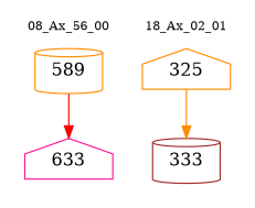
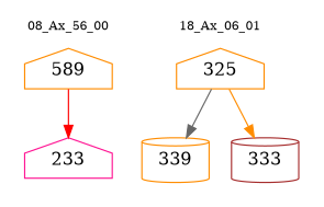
  digraph {
    node [color=darkorange shape=house]
    edge [style=solid]
-   n1 [label=589 shape=cylinder]
-   n2 [color=deeppink label=633]
+   n1 [label=589]
+   n2 [color=deeppink label=233]
    n3 [label=325]
+   n4 [label=339 shape=cylinder]
    n5 [color=brown label=333 shape=cylinder]
    subgraph cluster_1 {
      color=white
      fontsize=10
      label="08_Ax_56_00"
      n1
      n2
    }
    subgraph cluster_2 {
      color=white
      fontsize=10
-     label="18_Ax_02_01"
+     label="18_Ax_06_01"
      n3
+     n4
      n5
    }
    n1 -> n2 [color=red]
+   n3 -> n4 [color=gray40]
    n3 -> n5 [color=darkorange]
  }
